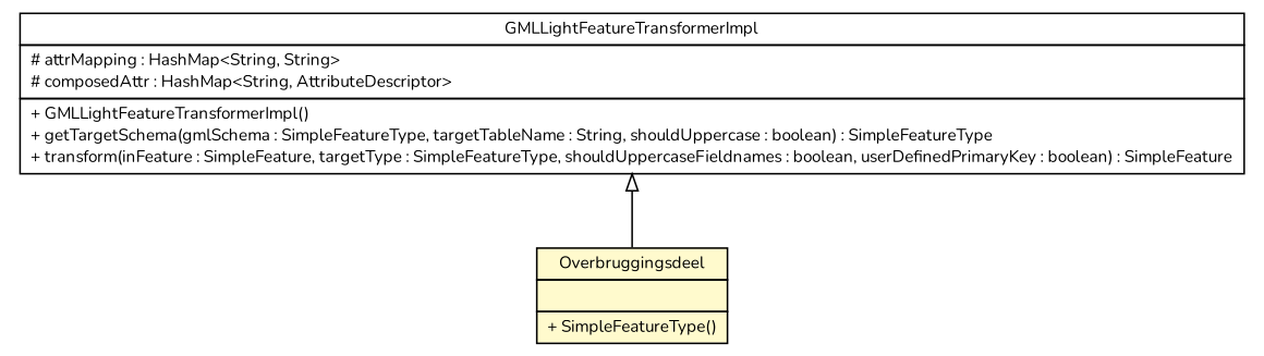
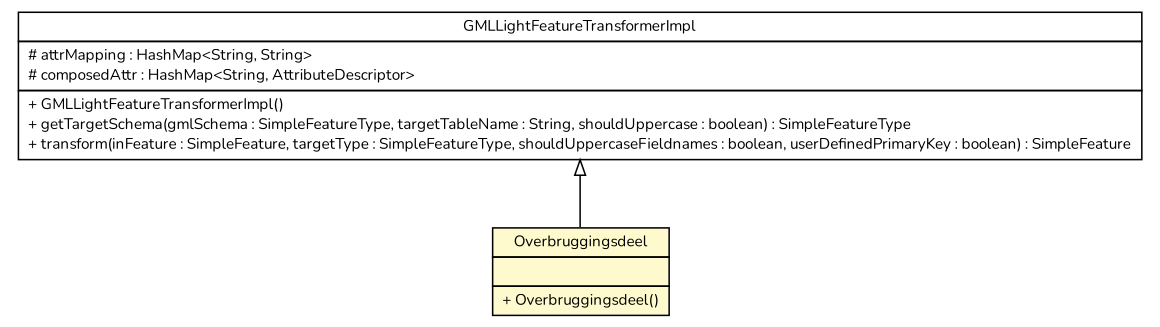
  digraph {
    nodesep=0.25
    ranksep=0.5
    fontname=Nunito
    node [fontcolor=black fontname=Nunito fontsize=10.0 shape=plaintext]
-   n1 [label=<<table title="nl.b3p.brmo.loader.gml.light.Overbruggingsdeel" border="0" cellborder="1" cellspacing="0" cellpadding="2" port="p" bgcolor="lemonChiffon" href="./Overbruggingsdeel.html"> 		<tr><td><table border="0" cellspacing="0" cellpadding="1"> <tr><td align="center" balign="center"> Overbruggingsdeel </td></tr> 		</table></td></tr> 		<tr><td><table border="0" cellspacing="0" cellpadding="1"> <tr><td align="left" balign="left">  </td></tr> 		</table></td></tr> 		<tr><td><table border="0" cellspacing="0" cellpadding="1"> <tr><td align="left" balign="left"> + SimpleFeatureType() </td></tr> 		</table></td></tr> 		</table>>]
+   n1 [label=<<table title="nl.b3p.brmo.loader.gml.light.Overbruggingsdeel" border="0" cellborder="1" cellspacing="0" cellpadding="2" port="p" bgcolor="lemonChiffon" href="./Overbruggingsdeel.html"> 		<tr><td><table border="0" cellspacing="0" cellpadding="1"> <tr><td align="center" balign="center"> Overbruggingsdeel </td></tr> 		</table></td></tr> 		<tr><td><table border="0" cellspacing="0" cellpadding="1"> <tr><td align="left" balign="left">  </td></tr> 		</table></td></tr> 		<tr><td><table border="0" cellspacing="0" cellpadding="1"> <tr><td align="left" balign="left"> + Overbruggingsdeel() </td></tr> 		</table></td></tr> 		</table>>]
    n2 [label=<<table title="nl.b3p.brmo.loader.gml.light.GMLLightFeatureTransformerImpl" border="0" cellborder="1" cellspacing="0" cellpadding="2" port="p" href="./GMLLightFeatureTransformerImpl.html"> 		<tr><td><table border="0" cellspacing="0" cellpadding="1"> <tr><td align="center" balign="center"> GMLLightFeatureTransformerImpl </td></tr> 		</table></td></tr> 		<tr><td><table border="0" cellspacing="0" cellpadding="1"> <tr><td align="left" balign="left"> # attrMapping : HashMap&lt;String, String&gt; </td></tr> <tr><td align="left" balign="left"> # composedAttr : HashMap&lt;String, AttributeDescriptor&gt; </td></tr> 		</table></td></tr> 		<tr><td><table border="0" cellspacing="0" cellpadding="1"> <tr><td align="left" balign="left"> + GMLLightFeatureTransformerImpl() </td></tr> <tr><td align="left" balign="left"> + getTargetSchema(gmlSchema : SimpleFeatureType, targetTableName : String, shouldUppercase : boolean) : SimpleFeatureType </td></tr> <tr><td align="left" balign="left"> + transform(inFeature : SimpleFeature, targetType : SimpleFeatureType, shouldUppercaseFieldnames : boolean, userDefinedPrimaryKey : boolean) : SimpleFeature </td></tr> 		</table></td></tr> 		</table>>]
    n2 -> n1 [arrowtail=empty dir=back fontname=Nunito fontsize=10 headport=p labelfontname=Helvetica labelfontsize=10 tailport=p style=solid]
  }
